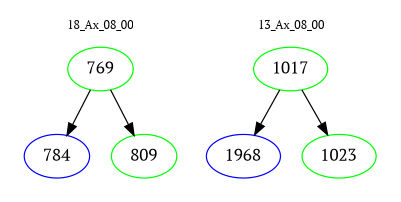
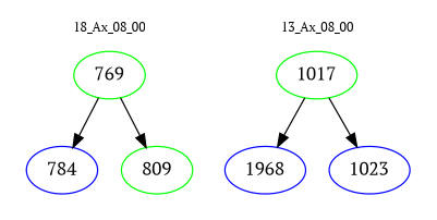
  digraph {
    fontname="PT Serif"
    node [color=green fontname="PT Serif"]
    edge [color=black fontname="PT Serif"]
    n1 [label=769]
    n2 [color=blue label=784]
    n3 [label=809]
    n4 [label=1017]
    n5 [color=blue label=1968]
-   n6 [label=1023]
+   n6 [color=blue label=1023]
    subgraph cluster_1 {
      color=white
      fontsize=10
      label="18_Ax_08_00"
      n1
      n2
      n3
    }
    subgraph cluster_2 {
      color=white
      fontsize=10
      label="13_Ax_08_00"
      n4
      n5
      n6
    }
    n1 -> n2
    n1 -> n3
    n4 -> n5
    n4 -> n6
  }
